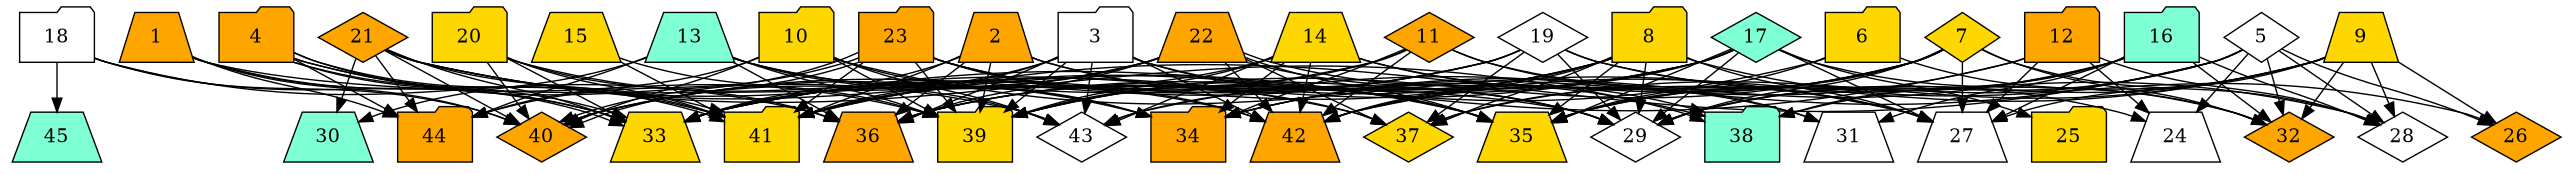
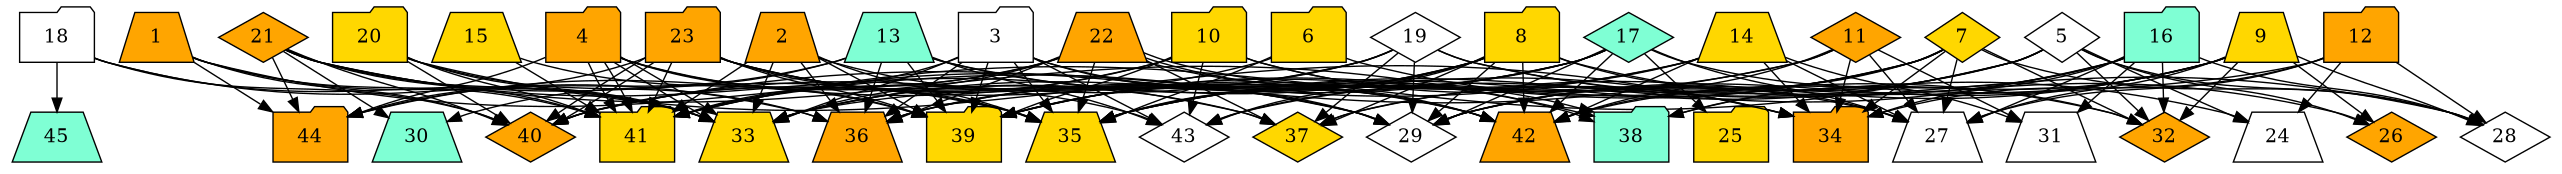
  digraph {
    node [alpha=0.02 fillcolor=orange shape=trapezium style=filled]
    1 [expect_size=48817152]
    29 [alpha=0.00 expect_size=19244032 fillcolor=white shape=diamond]
    33 [alpha=0.10 expect_size=6836224 fillcolor=gold]
    40 [alpha=0.20 expect_size=28769280 shape=diamond]
    41 [alpha=0.09 expect_size=22228992 fillcolor=gold shape=folder]
    44 [alpha=0.06 expect_size=25925632 shape=folder]
    2 [alpha=0.11 expect_size=44106752]
    35 [alpha=0.09 expect_size=10327040 fillcolor=gold]
    36 [alpha=0.17 expect_size=7247872]
    39 [alpha=0.06 expect_size=28749824 fillcolor=gold shape=folder]
    3 [alpha=0.17 expect_size=14542848 fillcolor=white shape=folder]
    42 [alpha=0.16 expect_size=35043328]
    43 [alpha=0.15 expect_size=49546240 fillcolor=white shape=diamond]
    4 [alpha=0.10 expect_size=35485696 shape=folder]
    5 [expect_size=15767552 fillcolor=white shape=diamond]
    24 [alpha=0.12 expect_size=35996672 fillcolor=white]
    26 [alpha=0.14 expect_size=6126592 shape=diamond]
    28 [alpha=0.04 expect_size=50541568 fillcolor=white shape=diamond]
    32 [alpha=0.06 expect_size=6681600 shape=diamond]
    6 [expect_size=24669184 fillcolor=gold shape=folder]
    7 [alpha=0.13 expect_size=11637760 fillcolor=gold shape=diamond]
    27 [alpha=0.11 expect_size=29639680 fillcolor=white]
    34 [alpha=0.14 expect_size=29426688 shape=folder]
    37 [alpha=0.00 expect_size=39614464 fillcolor=gold shape=diamond]
    8 [alpha=0.18 expect_size=40044544 fillcolor=gold shape=folder]
    9 [alpha=0.13 expect_size=13689856 fillcolor=gold]
    38 [alpha=0.10 expect_size=19452928 fillcolor=aquamarine shape=folder]
    10 [alpha=0.18 expect_size=7962624 fillcolor=gold shape=folder]
    11 [expect_size=31155200 shape=diamond]
    31 [alpha=0.05 expect_size=19664896 fillcolor=white]
    12 [alpha=0.13 expect_size=34762752 shape=folder]
    13 [expect_size=12614656 fillcolor=aquamarine]
    30 [alpha=0.17 expect_size=6920192 fillcolor=aquamarine]
    14 [expect_size=6511616 fillcolor=gold]
    15 [alpha=0.06 expect_size=30246912 fillcolor=gold]
    16 [alpha=0.10 expect_size=36041728 fillcolor=aquamarine shape=folder]
    17 [alpha=0.09 expect_size=39735296 fillcolor=aquamarine shape=diamond]
    25 [alpha=0.19 expect_size=39949312 fillcolor=gold shape=folder]
    18 [alpha=0.07 expect_size=23624704 fillcolor=white shape=folder]
    45 [alpha=0.13 expect_size=12635136 fillcolor=aquamarine]
    19 [alpha=0.15 expect_size=17821696 fillcolor=white shape=diamond]
    20 [alpha=0.05 expect_size=47336448 fillcolor=gold shape=folder]
    21 [alpha=0.14 expect_size=42281984 shape=diamond]
    22 [alpha=0.00 expect_size=47607808]
    23 [alpha=0.10 expect_size=31696896 shape=folder]
    1 -> 29
    1 -> 33
    1 -> 40
    1 -> 41
    1 -> 44
    2 -> 29
    2 -> 33
    2 -> 41
    2 -> 35
    2 -> 36
    2 -> 39
    3 -> 29
    3 -> 33
    3 -> 41
    3 -> 35
    3 -> 36
    3 -> 39
    3 -> 42
    3 -> 43
    4 -> 33
    4 -> 33
    4 -> 41
    4 -> 41
    4 -> 44
+   4 -> 35
    4 -> 39
    4 -> 43
    5 -> 29
    5 -> 41
    5 -> 35
    5 -> 43
    5 -> 24
    5 -> 26
    5 -> 28
    5 -> 32
    6 -> 41
    6 -> 35
    6 -> 32
    7 -> 29
    7 -> 35
    7 -> 39
    7 -> 42
    7 -> 28
    7 -> 32
    7 -> 27
    7 -> 34
    7 -> 37
    8 -> 29
    8 -> 33
    8 -> 35
    8 -> 36
    8 -> 39
    8 -> 42
    8 -> 43
    8 -> 26
    8 -> 27
    8 -> 37
    9 -> 29
    9 -> 42
    9 -> 26
    9 -> 28
    9 -> 32
    9 -> 27
    9 -> 37
    9 -> 38
    10 -> 40
    10 -> 44
    10 -> 39
    10 -> 43
    10 -> 27
    10 -> 34
    11 -> 40
    11 -> 39
    11 -> 42
    11 -> 27
    11 -> 34
    11 -> 31
    12 -> 33
    12 -> 24
    12 -> 28
    12 -> 27
    12 -> 34
    13 -> 44
    13 -> 36
    13 -> 39
    13 -> 42
    13 -> 43
    13 -> 34
    13 -> 30
    14 -> 41
    14 -> 39
    14 -> 42
    14 -> 43
    14 -> 27
    14 -> 34
    14 -> 31
    15 -> 41
    15 -> 39
    16 -> 29
    16 -> 35
    16 -> 28
    16 -> 32
    16 -> 27
    16 -> 34
    16 -> 38
    16 -> 31
    17 -> 29
    17 -> 33
    17 -> 35
    17 -> 36
    17 -> 39
    17 -> 42
    17 -> 32
    17 -> 27
    17 -> 25
    18 -> 33
    18 -> 40
    18 -> 36
    18 -> 45
    19 -> 29
    19 -> 33
    19 -> 40
    19 -> 36
    19 -> 24
    19 -> 28
    19 -> 37
    20 -> 33
    20 -> 40
    20 -> 41
    20 -> 36
    20 -> 34
    21 -> 33
    21 -> 40
    21 -> 41
    21 -> 44
    21 -> 35
    21 -> 37
    21 -> 38
    21 -> 30
    22 -> 33
    22 -> 40
    22 -> 41
    22 -> 35
    22 -> 36
    22 -> 42
    22 -> 37
    22 -> 38
    22 -> 38
    23 -> 29
    23 -> 40
    23 -> 40
    23 -> 41
    23 -> 44
    23 -> 35
    23 -> 39
    23 -> 42
    23 -> 37
  }
